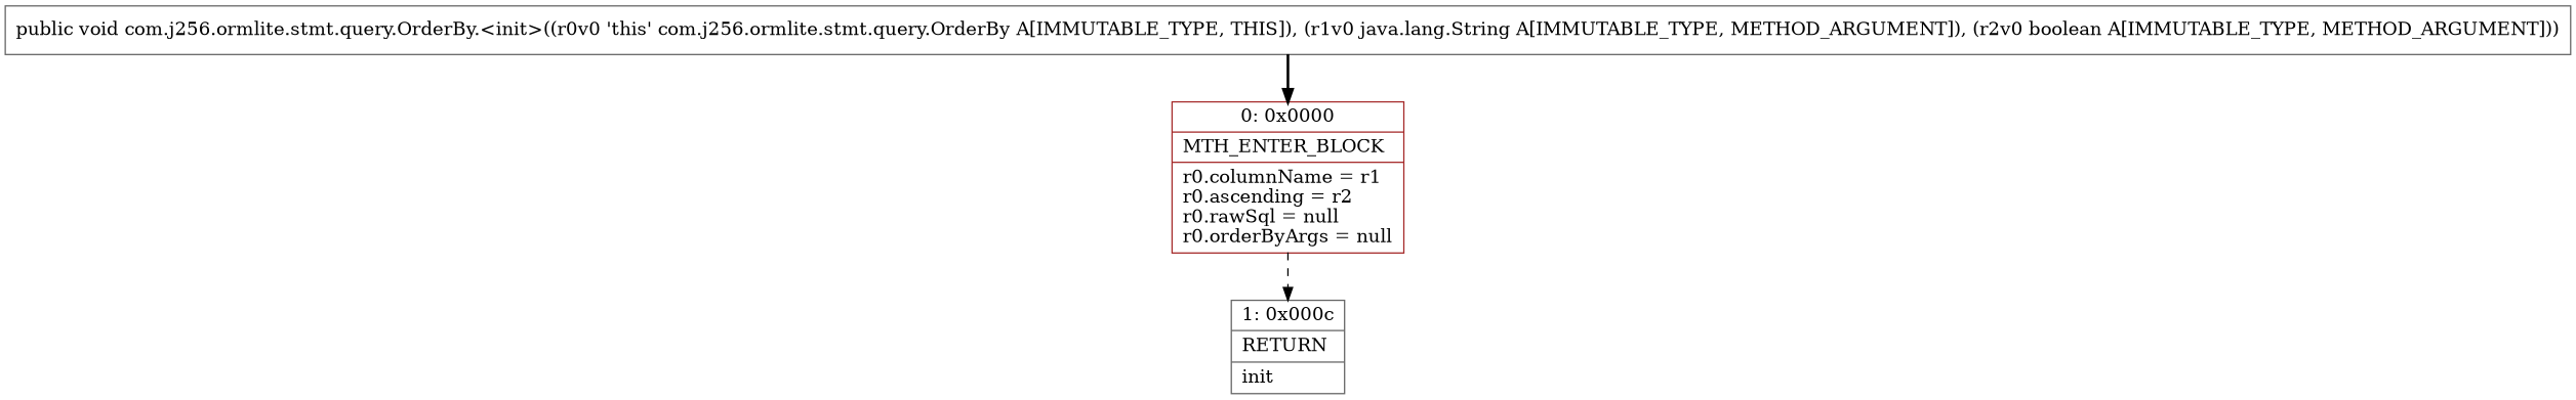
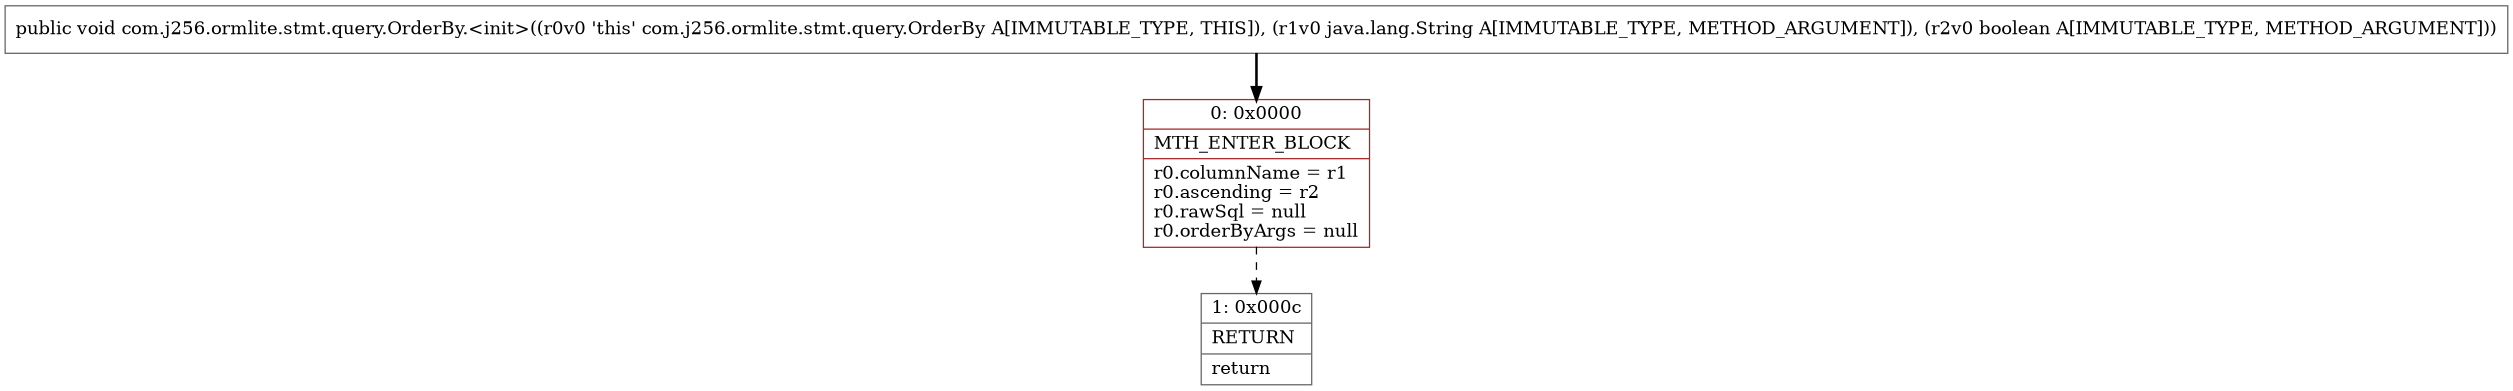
  digraph {
    node [shape=record color=gray40]
    n1 [label="{0\:\ 0x0000|MTH_ENTER_BLOCK\l|r0.columnName = r1\lr0.ascending = r2\lr0.rawSql = null\lr0.orderByArgs = null\l}" color=brown]
-   n2 [label="{1\:\ 0x000c|RETURN\l|init\l}"]
+   n2 [label="{1\:\ 0x000c|RETURN\l|return\l}"]
    n3 [label="{public void com.j256.ormlite.stmt.query.OrderBy.\<init\>((r0v0 'this' com.j256.ormlite.stmt.query.OrderBy A[IMMUTABLE_TYPE, THIS]), (r1v0 java.lang.String A[IMMUTABLE_TYPE, METHOD_ARGUMENT]), (r2v0 boolean A[IMMUTABLE_TYPE, METHOD_ARGUMENT])) }"]
    n1 -> n2 [style=dashed]
    n3 -> n1 [style=bold]
  }
